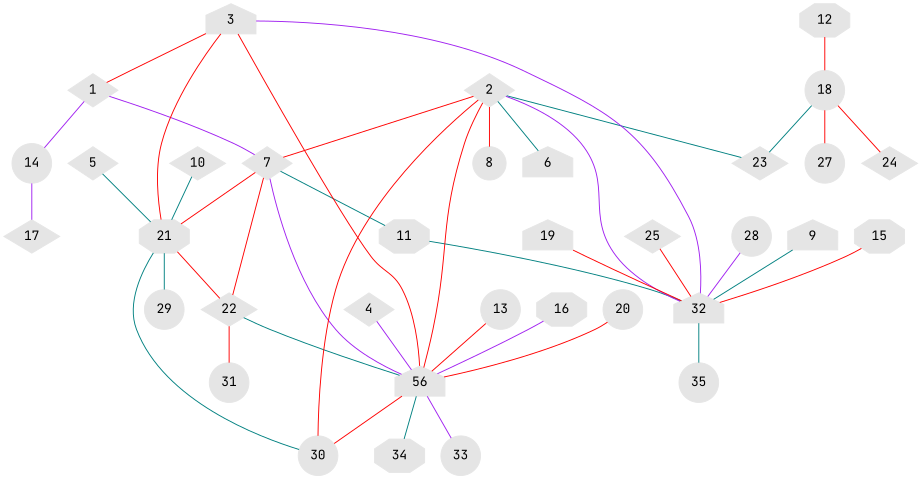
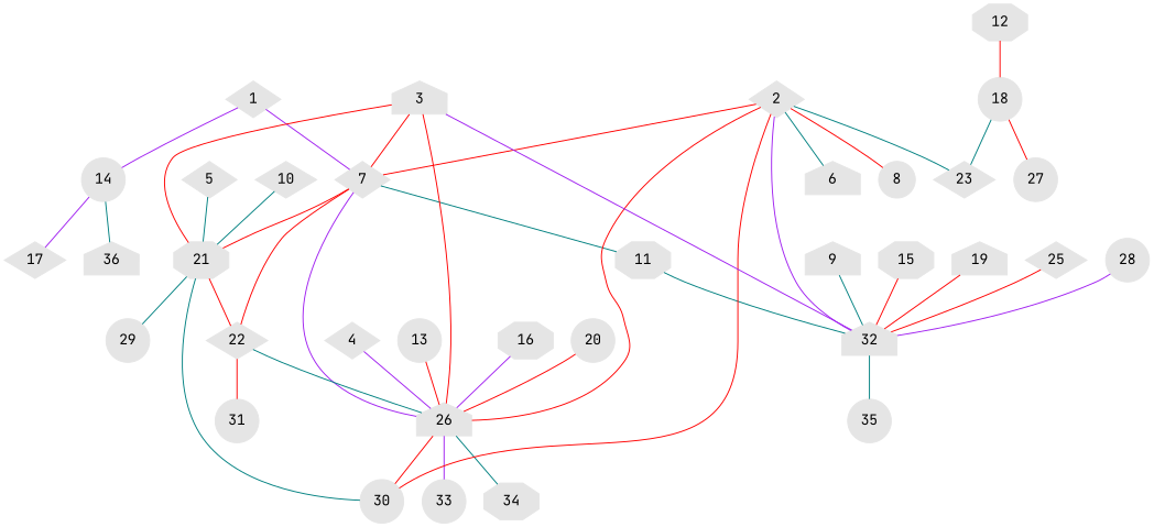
  graph {
    fontname="JetBrains Mono"
    node [color=gray90 fontname="JetBrains Mono" shape=circle style=filled]
    edge [color=red fontname="JetBrains Mono" weight=1.0]
    1 [shape=diamond]
    7 [shape=diamond]
    14
-   26 [shape=house label=56]
+   26 [shape=house]
    21 [shape=octagon]
    11 [shape=octagon]
    22 [shape=diamond]
    17 [shape=diamond]
+   36 [shape=house]
    2 [shape=diamond]
    6 [shape=house]
    8
    23 [shape=diamond]
    30
    32 [shape=house]
    33
    34 [shape=octagon]
    35
    3 [shape=house]
    29
    4 [shape=diamond]
    5 [shape=diamond]
    31
    9 [shape=house]
    10 [shape=diamond]
    12 [shape=octagon]
    18
-   24 [shape=diamond]
    27
    13
    15 [shape=octagon]
    16 [shape=octagon]
    19 [shape=house]
    20
    25 [shape=diamond]
    28
    1 -- 7 [color=purple]
    1 -- 14 [color=purple]
    7 -- 26 [color=purple]
    7 -- 21
    7 -- 11 [color=teal]
    7 -- 22
    14 -- 17 [color=purple]
+   14 -- 36 [color=teal]
    26 -- 30
    26 -- 33 [color=purple]
    26 -- 34 [color=teal]
    21 -- 22
    21 -- 30 [color=teal]
    21 -- 29 [color=teal]
    11 -- 32 [color=teal]
    22 -- 26 [color=teal]
    22 -- 31
    2 -- 7
    2 -- 26
    2 -- 6 [color=teal]
    2 -- 8
    2 -- 23 [color=teal]
    2 -- 30
    2 -- 32 [color=purple]
    32 -- 35 [color=teal]
-   3 -- 1
+   3 -- 7
    3 -- 26
    3 -- 21
    3 -- 32 [color=purple]
    4 -- 26 [color=purple]
    5 -- 21 [color=teal]
    9 -- 32 [color=teal]
    10 -- 21 [color=teal]
    12 -- 18
    18 -- 23 [color=teal]
-   18 -- 24
    18 -- 27
    13 -- 26
    15 -- 32
    16 -- 26 [color=purple]
    19 -- 32
    20 -- 26
    25 -- 32
    28 -- 32 [color=purple]
  }
